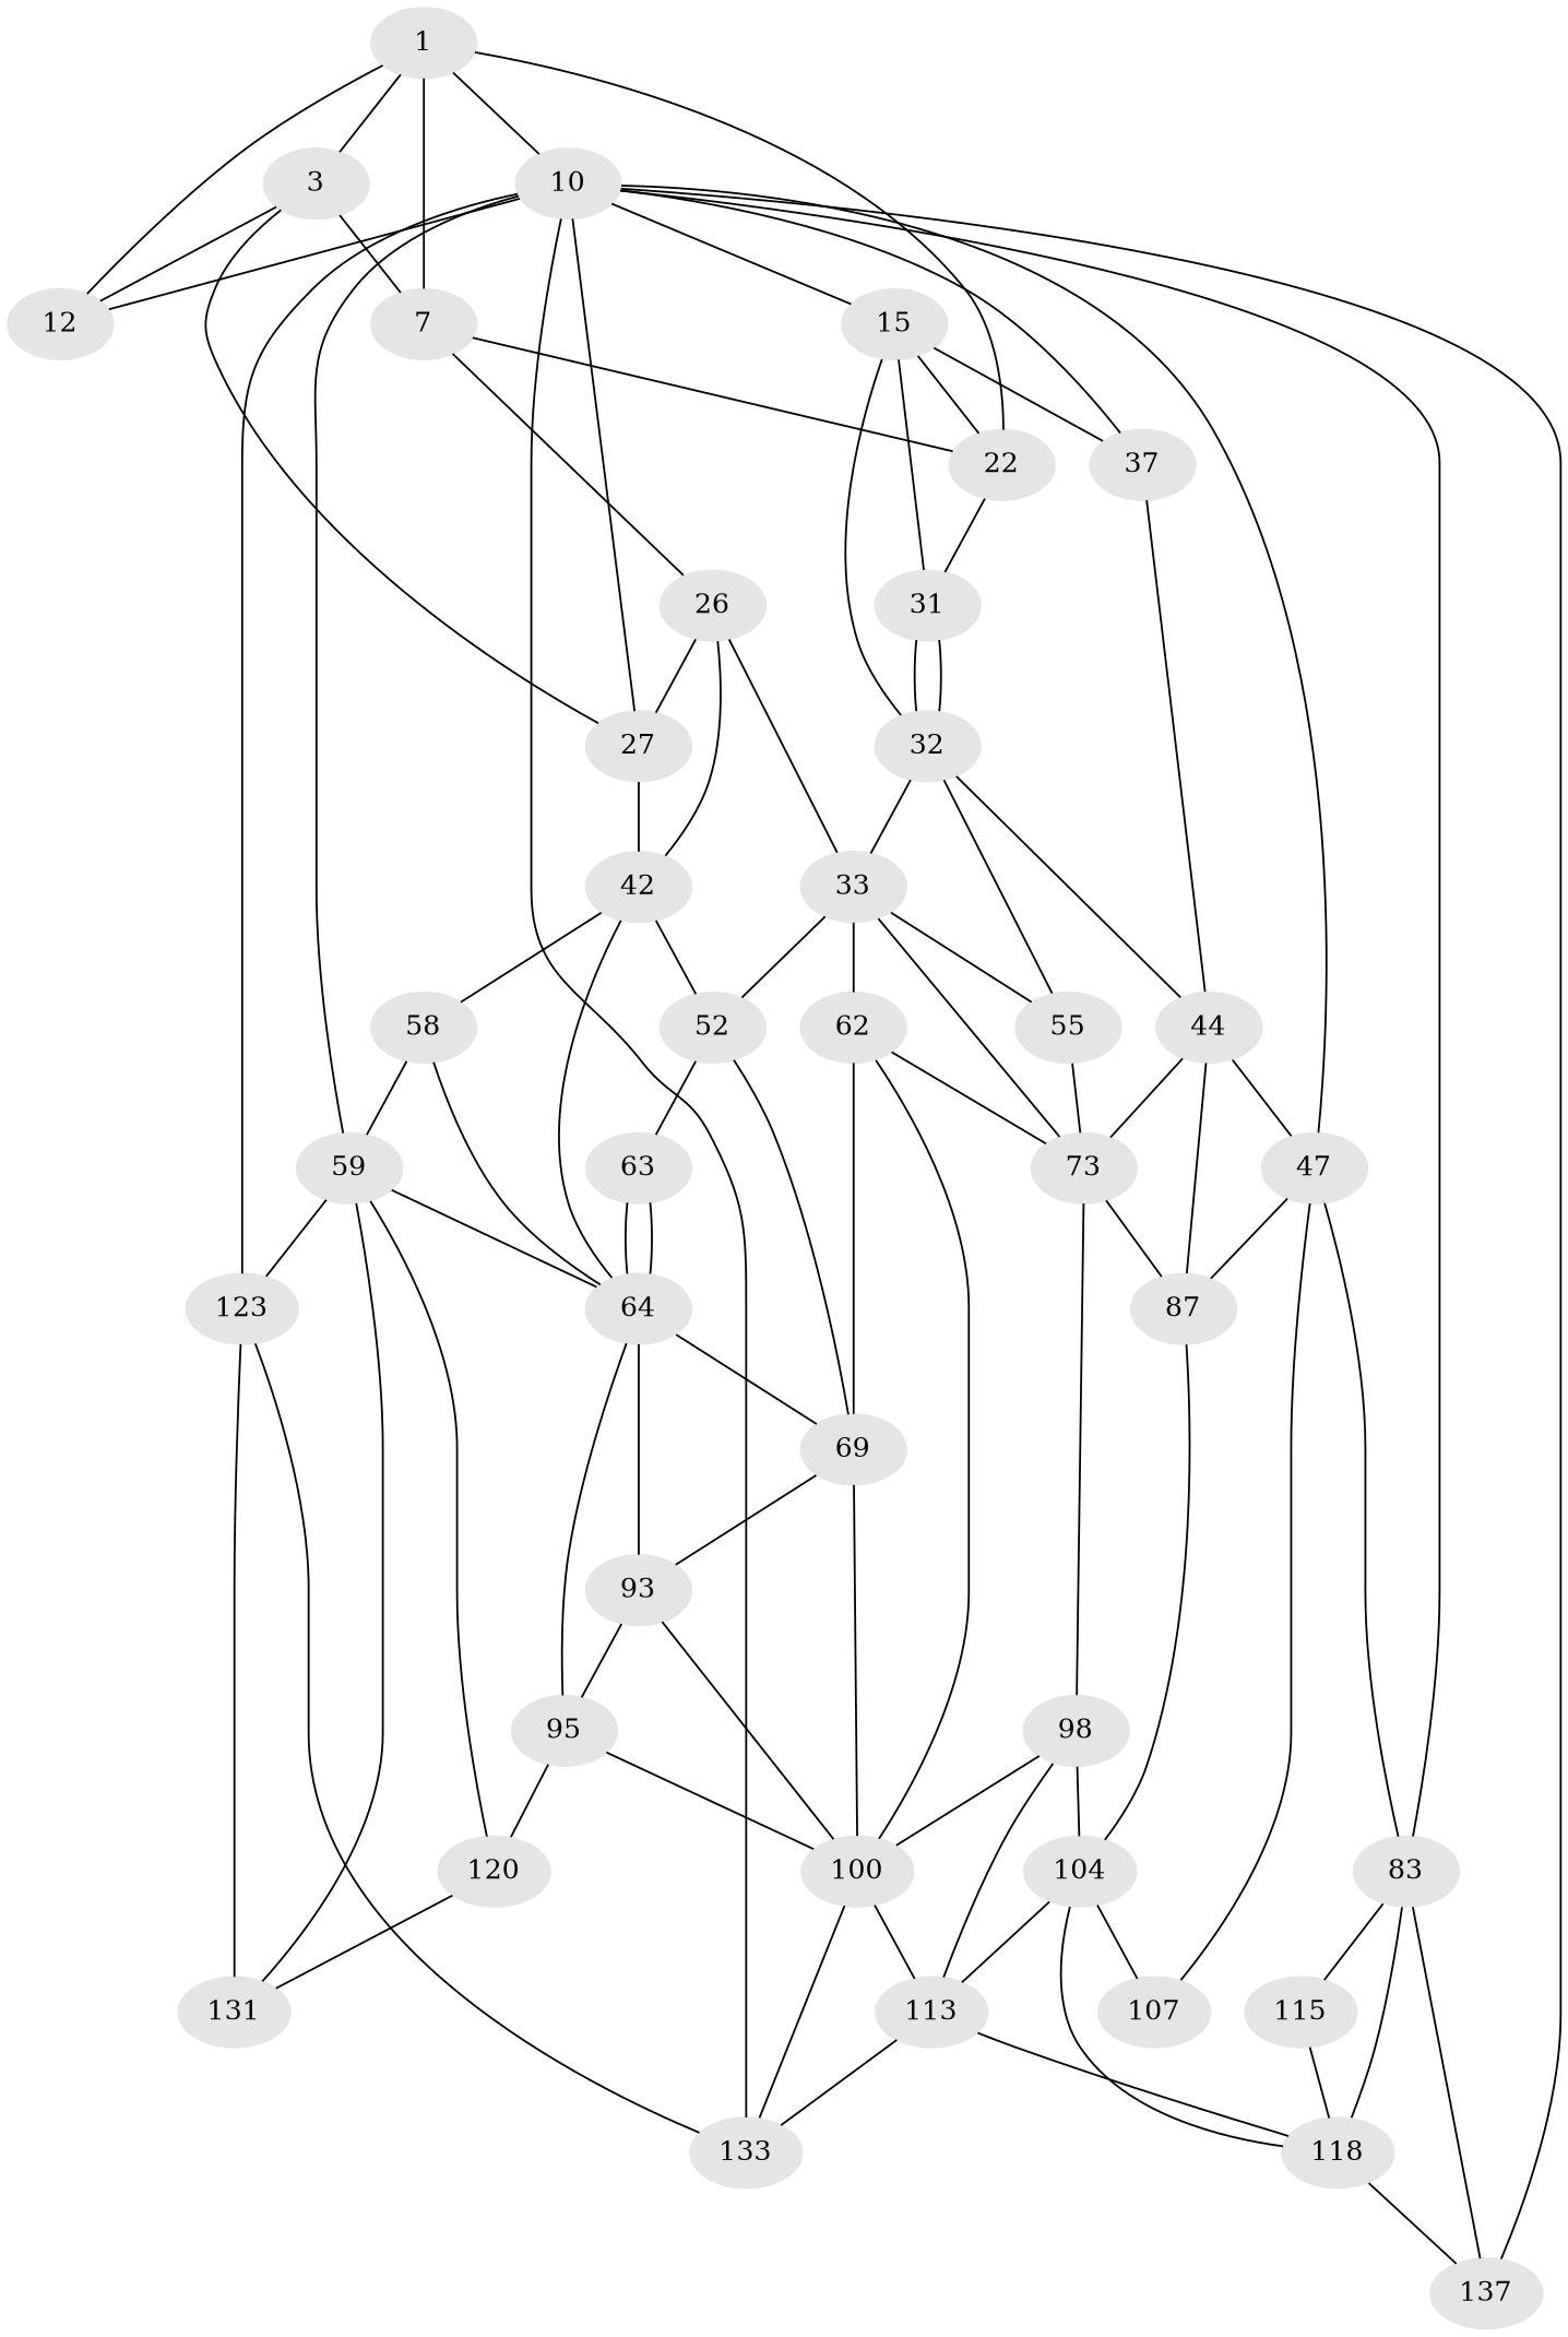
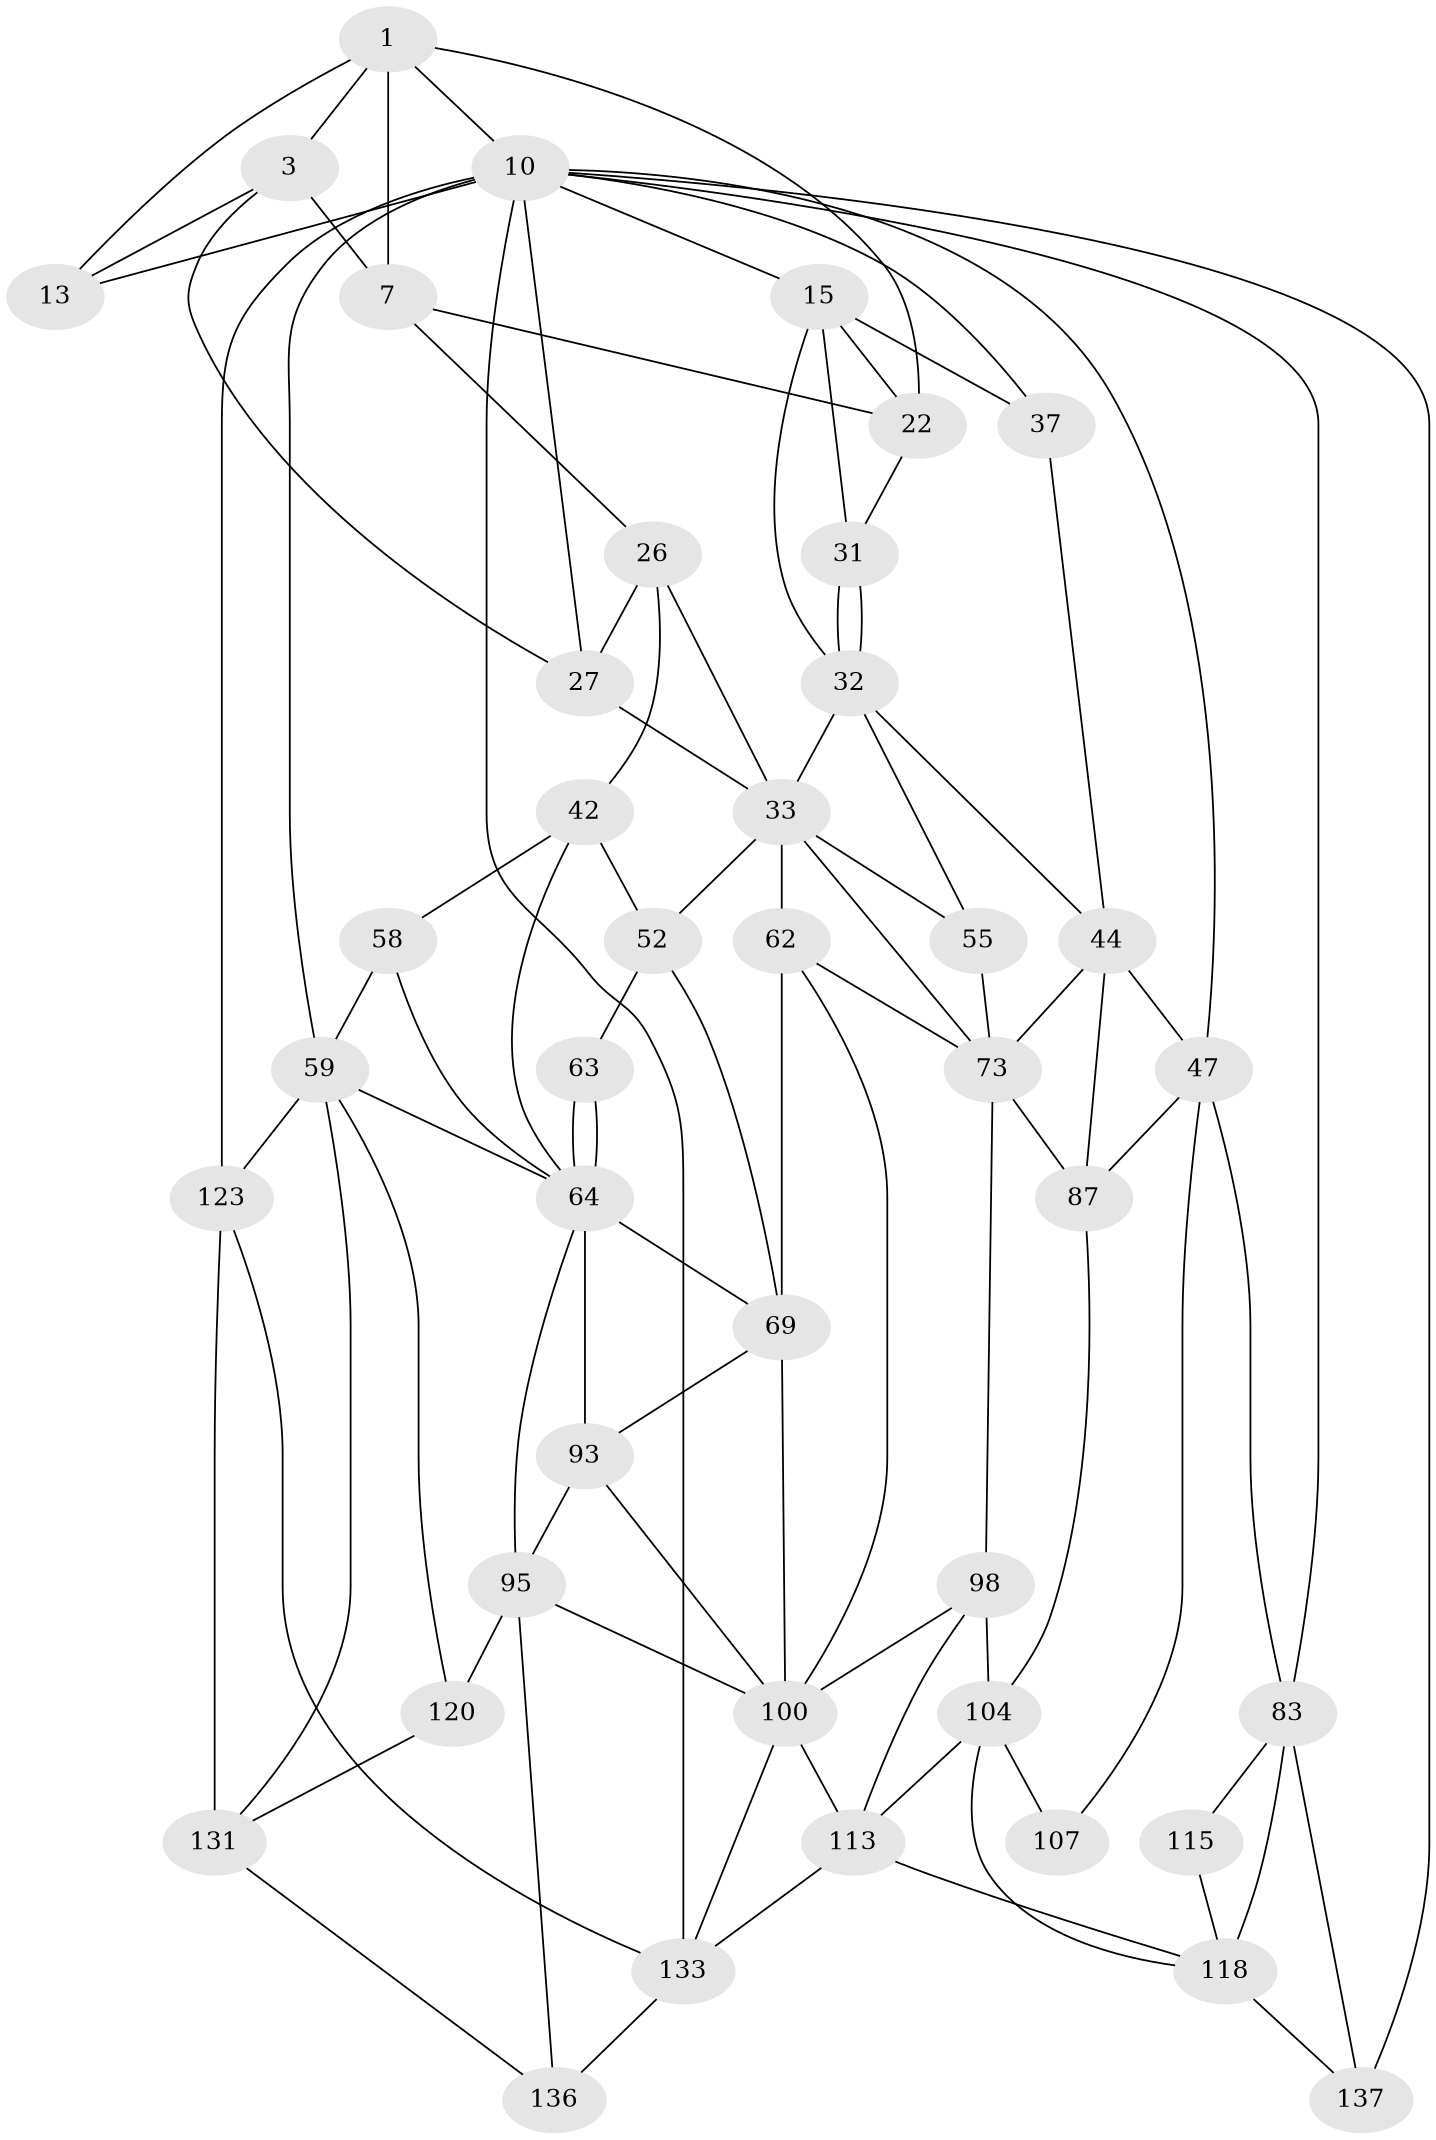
  graph {
    node [color=gray90 style=filled]
    1 [super="+6+2"]
    3 [super="+4+28"]
    7 [super="+24+8"]
    10 [super="+11"]
-   13 [label=12]
+   13
    22 [super="+23"]
    27 [super="+40"]
    26 [super="+34"]
    15 [super="+16+18"]
    37 [super="+39"]
    47 [super="+86"]
    59 [super="+60"]
    83 [super="+84+132"]
    123 [super="+140"]
    133 [super="+134"]
    137
    31 [super="+35"]
    42 [super="+54"]
    33 [super="+50"]
    32 [super="+43"]
    44 [super="+45+48"]
    87 [super="+88"]
    107
    64 [super="+71"]
    120 [super="+129"]
    131 [super="+139"]
    115 [super="+116"]
    118 [super="+125+119"]
+   136
    55
    52 [super="+53+65"]
    62 [super="+67"]
    73 [super="+77+74"]
    58
    63 [super="+66"]
    69 [super="+101+70"]
    100 [super="+102"]
    98 [super="+99"]
    93 [super="+94"]
    95 [super="+112+96"]
    104 [super="+108+105"]
    113 [super="+117+114"]
    1 -- 3
    1 -- 7
    1 -- 10
    1 -- 13
    1 -- 22
    3 -- 7 [weight=3]
    3 -- 13
    3 -- 27 [weight=2]
    7 -- 22
    7 -- 26
    10 -- 13
    10 -- 27
    10 -- 15
    10 -- 37
    10 -- 47
    10 -- 59
    10 -- 83
    10 -- 123 [weight=2]
    10 -- 133
    10 -- 137
    22 -- 31
-   27 -- 42
+   27 -- 33
    26 -- 27
    26 -- 42
    26 -- 33
    15 -- 22
    15 -- 37 [weight=2]
    15 -- 31 [weight=2]
    15 -- 32
    37 -- 44
    47 -- 83 [weight=2]
    47 -- 87
    47 -- 107
    59 -- 123
    59 -- 64
    59 -- 120
    59 -- 131
    83 -- 137
    83 -- 115 [weight=2]
    83 -- 118 [weight=2]
    123 -- 133
    123 -- 131
+   133 -- 136
    31 -- 32
    31 -- 32
    42 -- 64
    42 -- 52
    42 -- 58
    33 -- 55
    33 -- 52
    33 -- 62 [weight=3]
    33 -- 73
    32 -- 33
    32 -- 44
    32 -- 55
    44 -- 47
    44 -- 87
    44 -- 73 [weight=2]
    87 -- 104
    64 -- 69
    64 -- 93
    64 -- 95
    120 -- 131
+   131 -- 136
    115 -- 118
    118 -- 137
    55 -- 73
    52 -- 63 [weight=2]
    52 -- 69
    62 -- 73
    62 -- 69
    62 -- 100
    73 -- 87 [weight=2]
    73 -- 98
    58 -- 59
    58 -- 64
    63 -- 64 [weight=2]
    63 -- 64
    69 -- 100
    69 -- 93
    100 -- 133
    100 -- 113
    98 -- 100
    98 -- 104
    98 -- 113
    93 -- 100
    93 -- 95
    95 -- 120 [weight=2]
+   95 -- 136
    95 -- 100
    104 -- 107
    104 -- 118
    104 -- 113
    113 -- 133
    113 -- 118
  }
